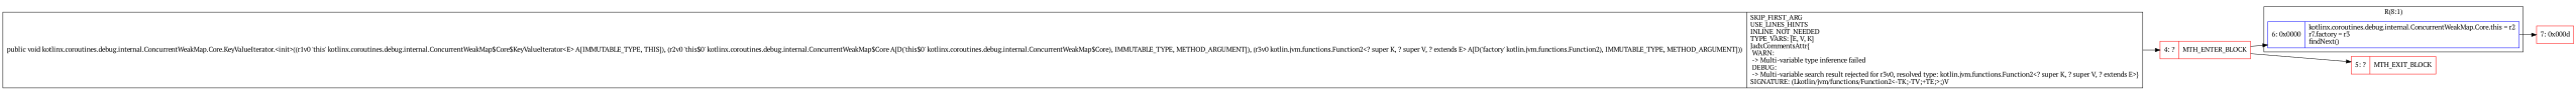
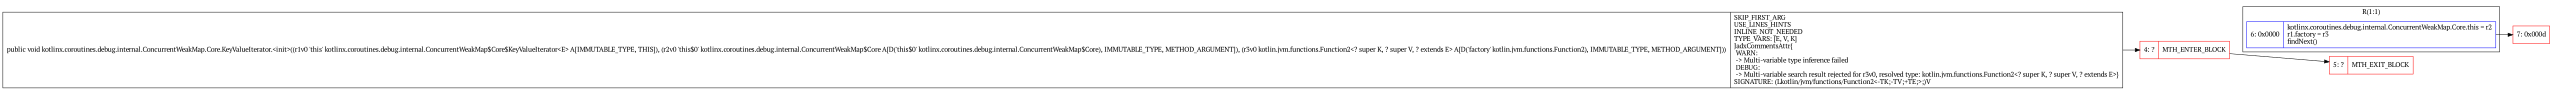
  digraph {
    fontname="PT Serif"
    rankdir=LR
    node [color=red fontname="PT Serif" shape=record]
    edge [fontname="PT Serif"]
-   n1 [color=blue label="{6\:\ 0x0000|kotlinx.coroutines.debug.internal.ConcurrentWeakMap.Core.this = r2\lr7.factory = r3\lfindNext()\l}"]
+   n1 [color=blue label="{6\:\ 0x0000|kotlinx.coroutines.debug.internal.ConcurrentWeakMap.Core.this = r2\lr1.factory = r3\lfindNext()\l}"]
    n2 [label="{7\:\ 0x000d}"]
    n3 [label="{4\:\ ?|MTH_ENTER_BLOCK\l}"]
    n4 [label="{5\:\ ?|MTH_EXIT_BLOCK\l}"]
    n5 [label="{public void kotlinx.coroutines.debug.internal.ConcurrentWeakMap.Core.KeyValueIterator.\<init\>((r1v0 'this' kotlinx.coroutines.debug.internal.ConcurrentWeakMap$Core$KeyValueIterator\<E\> A[IMMUTABLE_TYPE, THIS]), (r2v0 'this$0' kotlinx.coroutines.debug.internal.ConcurrentWeakMap$Core A[D('this$0' kotlinx.coroutines.debug.internal.ConcurrentWeakMap$Core), IMMUTABLE_TYPE, METHOD_ARGUMENT]), (r3v0 kotlin.jvm.functions.Function2\<? super K, ? super V, ? extends E\> A[D('factory' kotlin.jvm.functions.Function2), IMMUTABLE_TYPE, METHOD_ARGUMENT]))  | SKIP_FIRST_ARG\lUSE_LINES_HINTS\lINLINE_NOT_NEEDED\lTYPE_VARS: [E, V, K]\lJadxCommentsAttr\{\l WARN: \l \-\> Multi\-variable type inference failed\l DEBUG: \l \-\> Multi\-variable search result rejected for r3v0, resolved type: kotlin.jvm.functions.Function2\<? super K, ? super V, ? extends E\>\}\lSIGNATURE: (Lkotlin\/jvm\/functions\/Function2\<\-TK;\-TV;+TE;\>;)V\l}" color=""]
    subgraph cluster_1 {
-     label="R(8:1)"
+     label="R(1:1)"
      n1
    }
    n1 -> n2
-   n3 -> n1
    n3 -> n4
    n5 -> n3
  }
